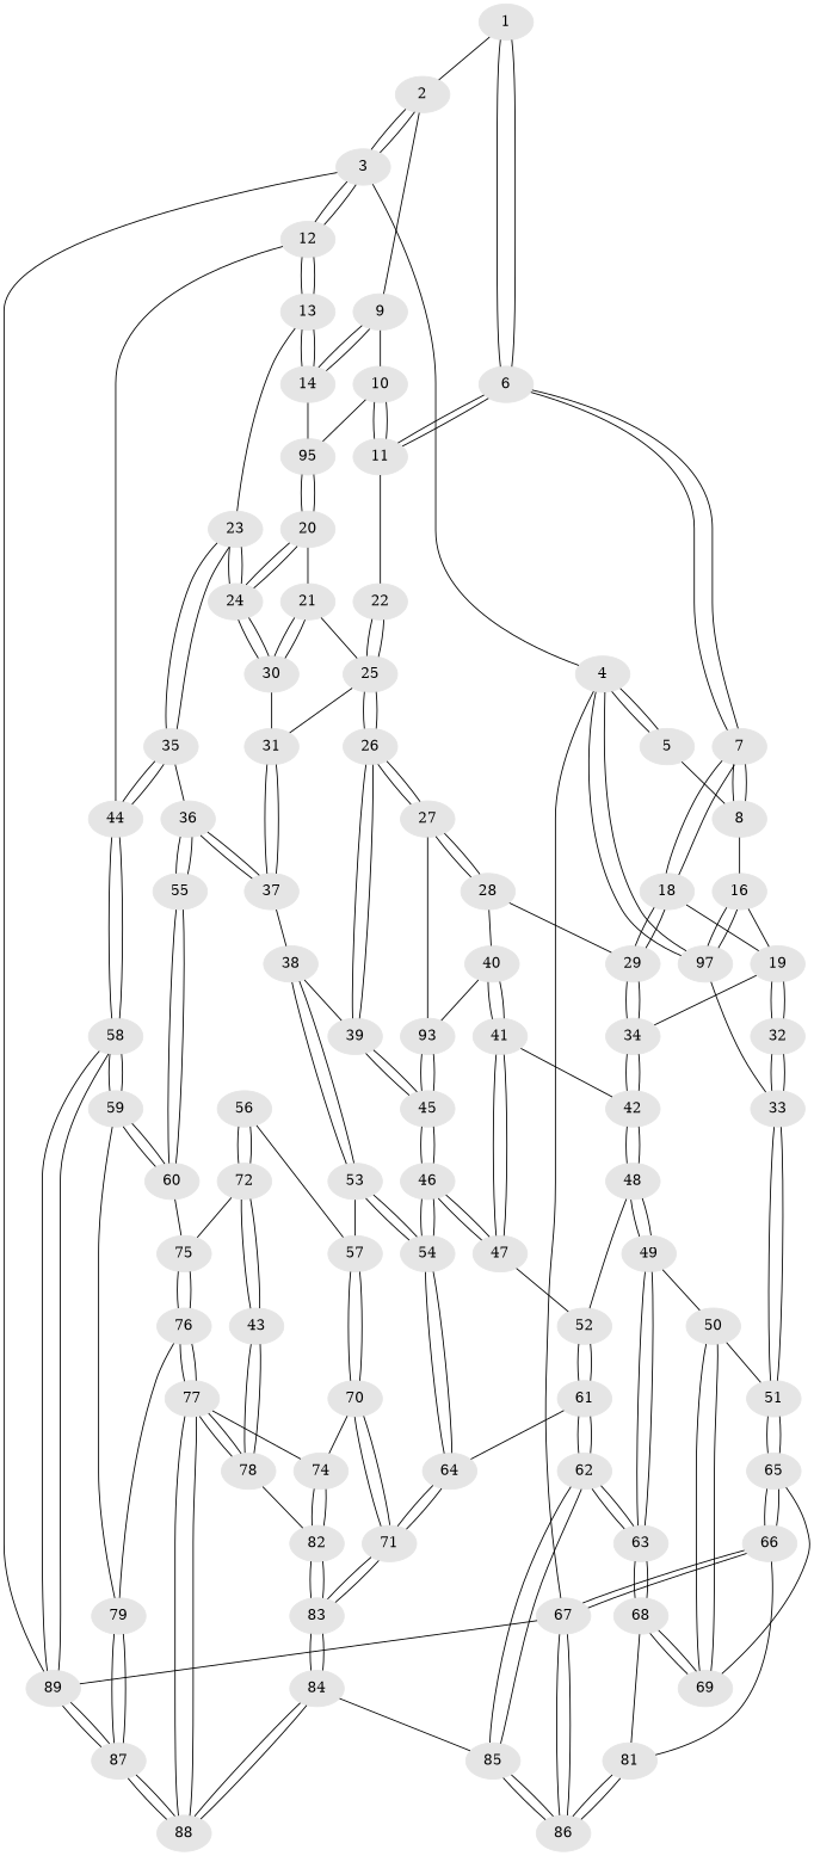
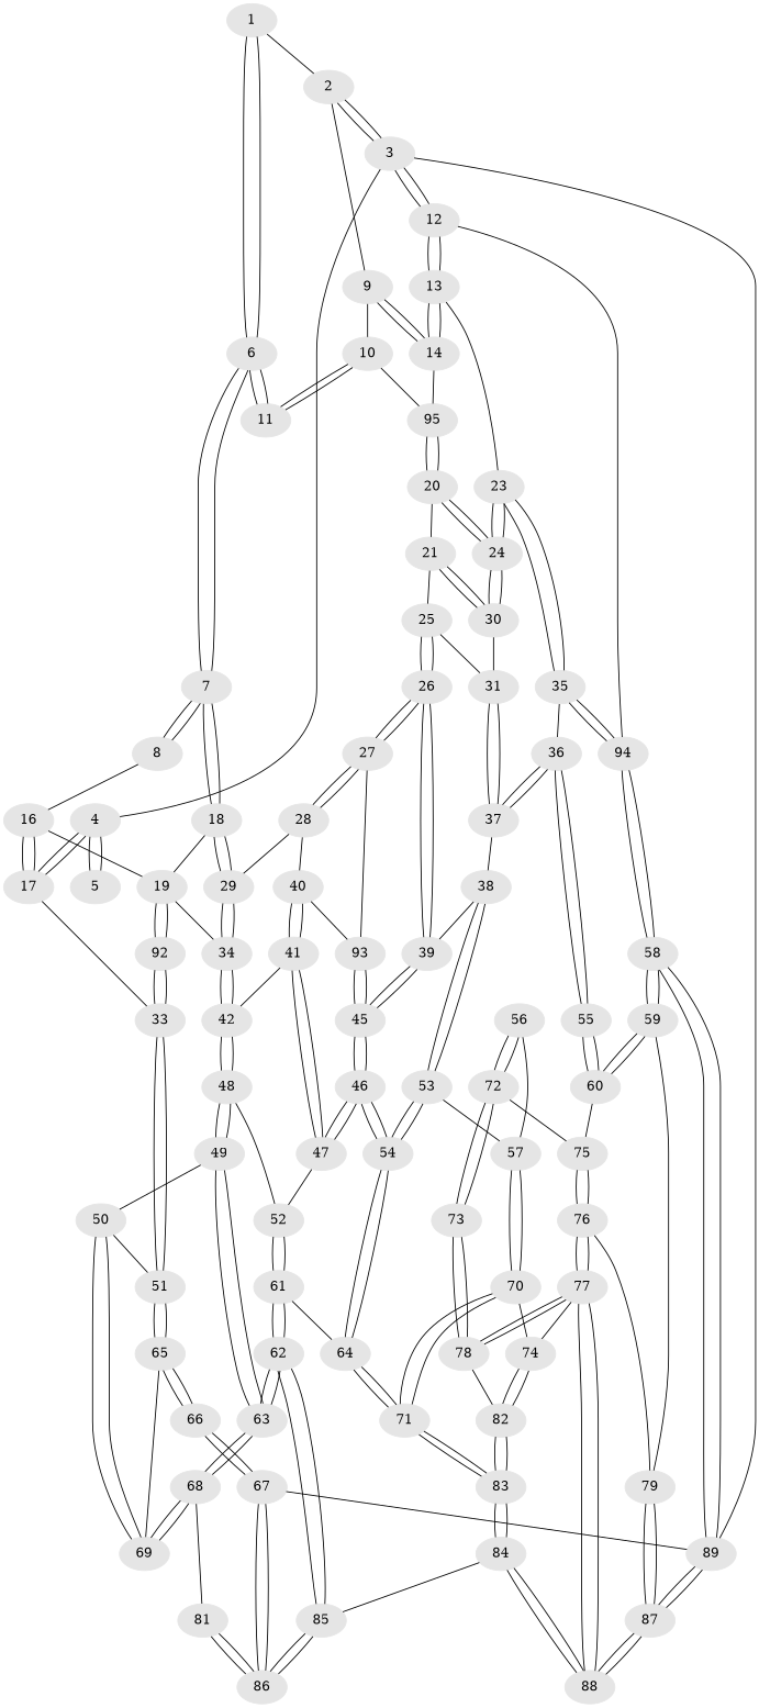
  graph {
    node [color=gray90 style=filled]
    1
    2
    6
    3
    9
    7
    11
    4
    12
    n10 [label=89]
    10
    14
    5
-   17 [label=97]
+   17
    67
    13
-   44
+   44 [label=94]
    87
    8
    33
    86
    16
    18
-   22
    19
    29
    n27 [label=95]
    20
    25
    23
    58
    24
    35
    21
-   32
+   32 [label=92]
    34
    51
    30
    31
    26
    36
    27
    39
    37
    28
    n46 [label=93]
    45
    40
    41
    42
    38
    65
    48
    55
    60
    53
    54
    57
    46
    47
    52
    49
    59
    64
    61
    50
    63
    69
    68
    66
    62
    70
    71
    56
    72
    75
-   73 [label=43]
+   73
    74
    79
    76
    85
    81
    83
    82
    84
    78
    77
    88
    1 -- 2
    1 -- 6
    1 -- 6
    2 -- 3
    2 -- 3
    2 -- 9
    6 -- 7
    6 -- 7
    6 -- 11
    6 -- 11
    3 -- 4
    3 -- 12
    3 -- 12
    3 -- n10
    9 -- 10
    9 -- 14
    9 -- 14
    7 -- 8
    7 -- 8
    7 -- 18
    7 -- 18
-   11 -- 22
    4 -- 5
    4 -- 5
    4 -- 17
    4 -- 17
-   4 -- 67
    12 -- 13
    12 -- 13
    12 -- 44
    n10 -- 87
    n10 -- 87
    10 -- 11
    10 -- 11
    10 -- n27
    14 -- n27
-   5 -- 8
    17 -- 33
    67 -- n10
    67 -- 86
    67 -- 86
    13 -- 14
    13 -- 14
    13 -- 23
    44 -- 58
    44 -- 58
    87 -- 88
    87 -- 88
    8 -- 16
    33 -- 51
    33 -- 51
    16 -- 17
    16 -- 17
    16 -- 19
    18 -- 19
    18 -- 29
    18 -- 29
-   22 -- 25
-   22 -- 25
    19 -- 32
    19 -- 32
    19 -- 34
    29 -- 34
    29 -- 34
    n27 -- 20
    n27 -- 20
    20 -- 24
    20 -- 24
    20 -- 21
    25 -- 31
    25 -- 26
    25 -- 26
    23 -- 24
    23 -- 24
    23 -- 35
    23 -- 35
    58 -- n10
    58 -- n10
    58 -- 59
    58 -- 59
    24 -- 30
    24 -- 30
    35 -- 44
    35 -- 44
    35 -- 36
    21 -- 25
    21 -- 30
    21 -- 30
    32 -- 33
    32 -- 33
    34 -- 42
    34 -- 42
    51 -- 65
    51 -- 65
    30 -- 31
    31 -- 37
    31 -- 37
    26 -- 27
    26 -- 27
    26 -- 39
    26 -- 39
    36 -- 37
    36 -- 37
    36 -- 55
    36 -- 55
    27 -- 28
    27 -- 28
    27 -- n46
    39 -- 45
    39 -- 45
    37 -- 38
    28 -- 29
    28 -- 40
    n46 -- 45
    n46 -- 45
    45 -- 46
    45 -- 46
    40 -- n46
    40 -- 41
    40 -- 41
    41 -- 42
    41 -- 47
    41 -- 47
    42 -- 48
    42 -- 48
    38 -- 39
    38 -- 53
    38 -- 53
    65 -- 69
    65 -- 66
    65 -- 66
    48 -- 52
    48 -- 49
    48 -- 49
    55 -- 60
    55 -- 60
    60 -- 75
    53 -- 54
    53 -- 54
    53 -- 57
    54 -- 64
    54 -- 64
    57 -- 70
    57 -- 70
    46 -- 54
    46 -- 54
    46 -- 47
    46 -- 47
    47 -- 52
    52 -- 61
    52 -- 61
    49 -- 50
    49 -- 63
    49 -- 63
    59 -- 60
    59 -- 60
    59 -- 79
    64 -- 71
    64 -- 71
    61 -- 64
    61 -- 62
    61 -- 62
    50 -- 51
    50 -- 69
    50 -- 69
    63 -- 68
    63 -- 68
    68 -- 69
    68 -- 69
    68 -- 81
    66 -- 67
    66 -- 67
-   66 -- 81
    62 -- 63
    62 -- 63
    62 -- 85
    62 -- 85
    70 -- 71
    70 -- 71
    70 -- 74
    71 -- 83
    71 -- 83
    56 -- 57
    56 -- 72
    56 -- 72
    72 -- 75
    72 -- 73
    72 -- 73
    75 -- 76
    75 -- 76
    73 -- 78
    73 -- 78
    74 -- 82
    74 -- 82
    79 -- 87
    79 -- 87
    76 -- 79
    76 -- 77
    76 -- 77
    85 -- 86
    85 -- 86
    81 -- 86
    81 -- 86
    83 -- 84
    83 -- 84
    82 -- 83
    82 -- 83
    84 -- 85
    84 -- 88
    84 -- 88
    78 -- 82
    77 -- 74
    77 -- 78
    77 -- 78
    77 -- 88
    77 -- 88
  }
